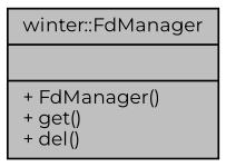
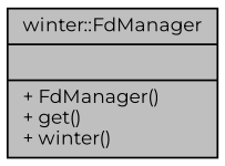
  digraph {
    fontname=Montserrat
-   n1 [color=black fillcolor=grey75 fontcolor=black fontname=Montserrat fontsize=10 height=0.2 label="{winter::FdManager\n||+ FdManager()\l+ get()\l+ del()\l}" shape=record style=filled width=0.4]
+   n1 [color=black fillcolor=grey75 fontcolor=black fontname=Montserrat fontsize=10 height=0.2 label="{winter::FdManager\n||+ FdManager()\l+ get()\l+ winter()\l}" shape=record style=filled width=0.4]
  }
